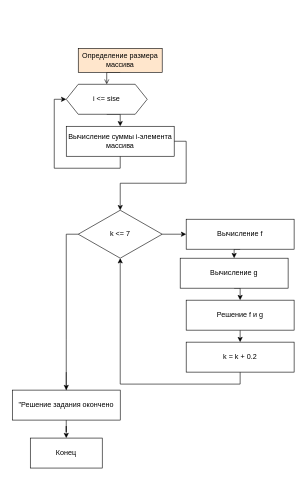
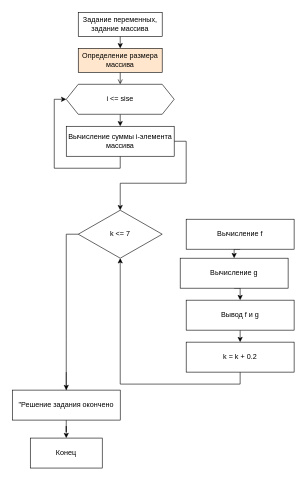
  <mxCell id="0" />
  <mxCell id="1" parent="0" />
+ <mxCell id="2" style="edgeStyle=orthogonalEdgeStyle;rounded=0;orthogonalLoop=1;jettySize=auto;html=1;exitX=0.5;exitY=1;exitDx=0;exitDy=0;entryX=0.5;entryY=0;entryDx=0;entryDy=0;" parent="1" source="3" target="5" edge="1"><mxGeometry relative="1" as="geometry" /></mxCell>
+ <mxCell id="3" value="Задание переменных, задание массива" style="rounded=0;whiteSpace=wrap;html=1;" parent="1" vertex="1"><mxGeometry x="130" y="20" width="140" height="40" as="geometry" /></mxCell>
  <mxCell id="4" style="edgeStyle=orthogonalEdgeStyle;rounded=0;orthogonalLoop=1;jettySize=auto;html=1;exitX=0.5;exitY=1;exitDx=0;exitDy=0;entryX=0.5;entryY=0;entryDx=0;entryDy=0;endArrow=open;" parent="1" source="5" target="7" edge="1"><mxGeometry relative="1" as="geometry" /></mxCell>
  <mxCell id="5" value="Определение&amp;nbsp;размера массива" style="rounded=0;whiteSpace=wrap;html=1;fillColor=#ffe6cc;" parent="1" vertex="1"><mxGeometry x="130" y="80" width="140" height="40" as="geometry" /></mxCell>
  <mxCell id="6" style="edgeStyle=orthogonalEdgeStyle;rounded=0;orthogonalLoop=1;jettySize=auto;html=1;exitX=0.5;exitY=1;exitDx=0;exitDy=0;entryX=0.5;entryY=0;entryDx=0;entryDy=0;" parent="1" source="7" target="10" edge="1"><mxGeometry relative="1" as="geometry" /></mxCell>
- <mxCell id="7" value="i &amp;lt;= sise" style="shape=hexagon;perimeter=hexagonPerimeter2;whiteSpace=wrap;html=1;fixedSize=1;" parent="1" vertex="1"><mxGeometry x="110" y="140" width="135" height="50" as="geometry" /></mxCell>
+ <mxCell id="7" value="i &amp;lt;= sise" style="shape=hexagon;perimeter=hexagonPerimeter2;whiteSpace=wrap;html=1;fixedSize=1;" parent="1" vertex="1"><mxGeometry x="110" y="140" width="180" height="50" as="geometry" /></mxCell>
  <mxCell id="8" style="edgeStyle=orthogonalEdgeStyle;rounded=0;orthogonalLoop=1;jettySize=auto;html=1;exitX=0.5;exitY=1;exitDx=0;exitDy=0;entryX=0;entryY=0.5;entryDx=0;entryDy=0;" parent="1" source="10" target="7" edge="1"><mxGeometry relative="1" as="geometry" /></mxCell>
  <mxCell id="9" style="edgeStyle=orthogonalEdgeStyle;rounded=0;orthogonalLoop=1;jettySize=auto;html=1;exitX=1;exitY=0.5;exitDx=0;exitDy=0;entryX=0.5;entryY=0;entryDx=0;entryDy=0;" parent="1" source="10" target="14" edge="1"><mxGeometry relative="1" as="geometry" /></mxCell>
  <mxCell id="10" value="Вычисление суммы i-элемента массива" style="rounded=0;whiteSpace=wrap;html=1;" parent="1" vertex="1"><mxGeometry x="110" y="210" width="180" height="50" as="geometry" /></mxCell>
  <mxCell id="11" value="Конец" style="whiteSpace=wrap;html=1;rounded=0;" parent="1" vertex="1"><mxGeometry x="50" y="730" width="120" height="50" as="geometry" /></mxCell>
- <mxCell id="12" style="edgeStyle=orthogonalEdgeStyle;rounded=0;orthogonalLoop=1;jettySize=auto;html=1;exitX=1;exitY=0.5;exitDx=0;exitDy=0;entryX=0;entryY=0.5;entryDx=0;entryDy=0;" parent="1" source="14" target="16" edge="1"><mxGeometry relative="1" as="geometry" /></mxCell>
  <mxCell id="13" style="edgeStyle=orthogonalEdgeStyle;rounded=0;orthogonalLoop=1;jettySize=auto;html=1;exitX=0;exitY=0.5;exitDx=0;exitDy=0;" parent="1" source="14" edge="1"><mxGeometry relative="1" as="geometry"><mxPoint x="110" y="700" as="targetPoint" /></mxGeometry></mxCell>
  <mxCell id="14" value="k &amp;lt;= 7" style="rhombus;whiteSpace=wrap;html=1;" parent="1" vertex="1"><mxGeometry x="130" y="350" width="140" height="80" as="geometry" /></mxCell>
  <mxCell id="15" style="edgeStyle=orthogonalEdgeStyle;rounded=0;orthogonalLoop=1;jettySize=auto;html=1;exitX=0.5;exitY=1;exitDx=0;exitDy=0;entryX=0.5;entryY=0;entryDx=0;entryDy=0;" parent="1" source="16" target="18" edge="1"><mxGeometry relative="1" as="geometry" /></mxCell>
  <mxCell id="16" value="Вычисление f" style="rounded=0;whiteSpace=wrap;html=1;" parent="1" vertex="1"><mxGeometry x="310" y="365" width="180" height="50" as="geometry" /></mxCell>
  <mxCell id="17" style="edgeStyle=orthogonalEdgeStyle;rounded=0;orthogonalLoop=1;jettySize=auto;html=1;exitX=0.5;exitY=1;exitDx=0;exitDy=0;entryX=0.5;entryY=0;entryDx=0;entryDy=0;" parent="1" source="18" target="20" edge="1"><mxGeometry relative="1" as="geometry" /></mxCell>
  <mxCell id="18" value="Вычисление g" style="rounded=0;whiteSpace=wrap;html=1;" parent="1" vertex="1"><mxGeometry x="300" y="430" width="180" height="50" as="geometry" /></mxCell>
  <mxCell id="19" style="edgeStyle=orthogonalEdgeStyle;rounded=0;orthogonalLoop=1;jettySize=auto;html=1;exitX=0.5;exitY=1;exitDx=0;exitDy=0;entryX=0.5;entryY=0;entryDx=0;entryDy=0;" parent="1" source="20" target="22" edge="1"><mxGeometry relative="1" as="geometry" /></mxCell>
- <mxCell id="20" value="Решение f и g" style="rounded=0;whiteSpace=wrap;html=1;" parent="1" vertex="1"><mxGeometry x="310" y="500" width="180" height="50" as="geometry" /></mxCell>
+ <mxCell id="20" value="Вывод f и g" style="rounded=0;whiteSpace=wrap;html=1;" parent="1" vertex="1"><mxGeometry x="310" y="500" width="180" height="50" as="geometry" /></mxCell>
  <mxCell id="21" style="edgeStyle=orthogonalEdgeStyle;rounded=0;orthogonalLoop=1;jettySize=auto;html=1;exitX=0.5;exitY=1;exitDx=0;exitDy=0;entryX=0.5;entryY=1;entryDx=0;entryDy=0;" parent="1" source="22" target="14" edge="1"><mxGeometry relative="1" as="geometry" /></mxCell>
  <mxCell id="22" value="k = k + 0.2" style="rounded=0;whiteSpace=wrap;html=1;" parent="1" vertex="1"><mxGeometry x="310" y="570" width="180" height="50" as="geometry" /></mxCell>
  <mxCell id="23" style="edgeStyle=orthogonalEdgeStyle;rounded=0;orthogonalLoop=1;jettySize=auto;html=1;exitX=0.5;exitY=1;exitDx=0;exitDy=0;" parent="1" source="24" target="11" edge="1"><mxGeometry relative="1" as="geometry" /></mxCell>
  <mxCell id="24" value="&quot;Решение задания окончено" style="rounded=0;whiteSpace=wrap;html=1;" parent="1" vertex="1"><mxGeometry x="20" y="650" width="180" height="50" as="geometry" /></mxCell>
  <mxCell id="25" value="" style="endArrow=classic;html=1;entryX=0.5;entryY=0;entryDx=0;entryDy=0;" parent="1" target="24" edge="1"><mxGeometry width="50" height="50" relative="1" as="geometry"><mxPoint x="110" y="620" as="sourcePoint" /><mxPoint x="290" y="620" as="targetPoint" /></mxGeometry></mxCell>
